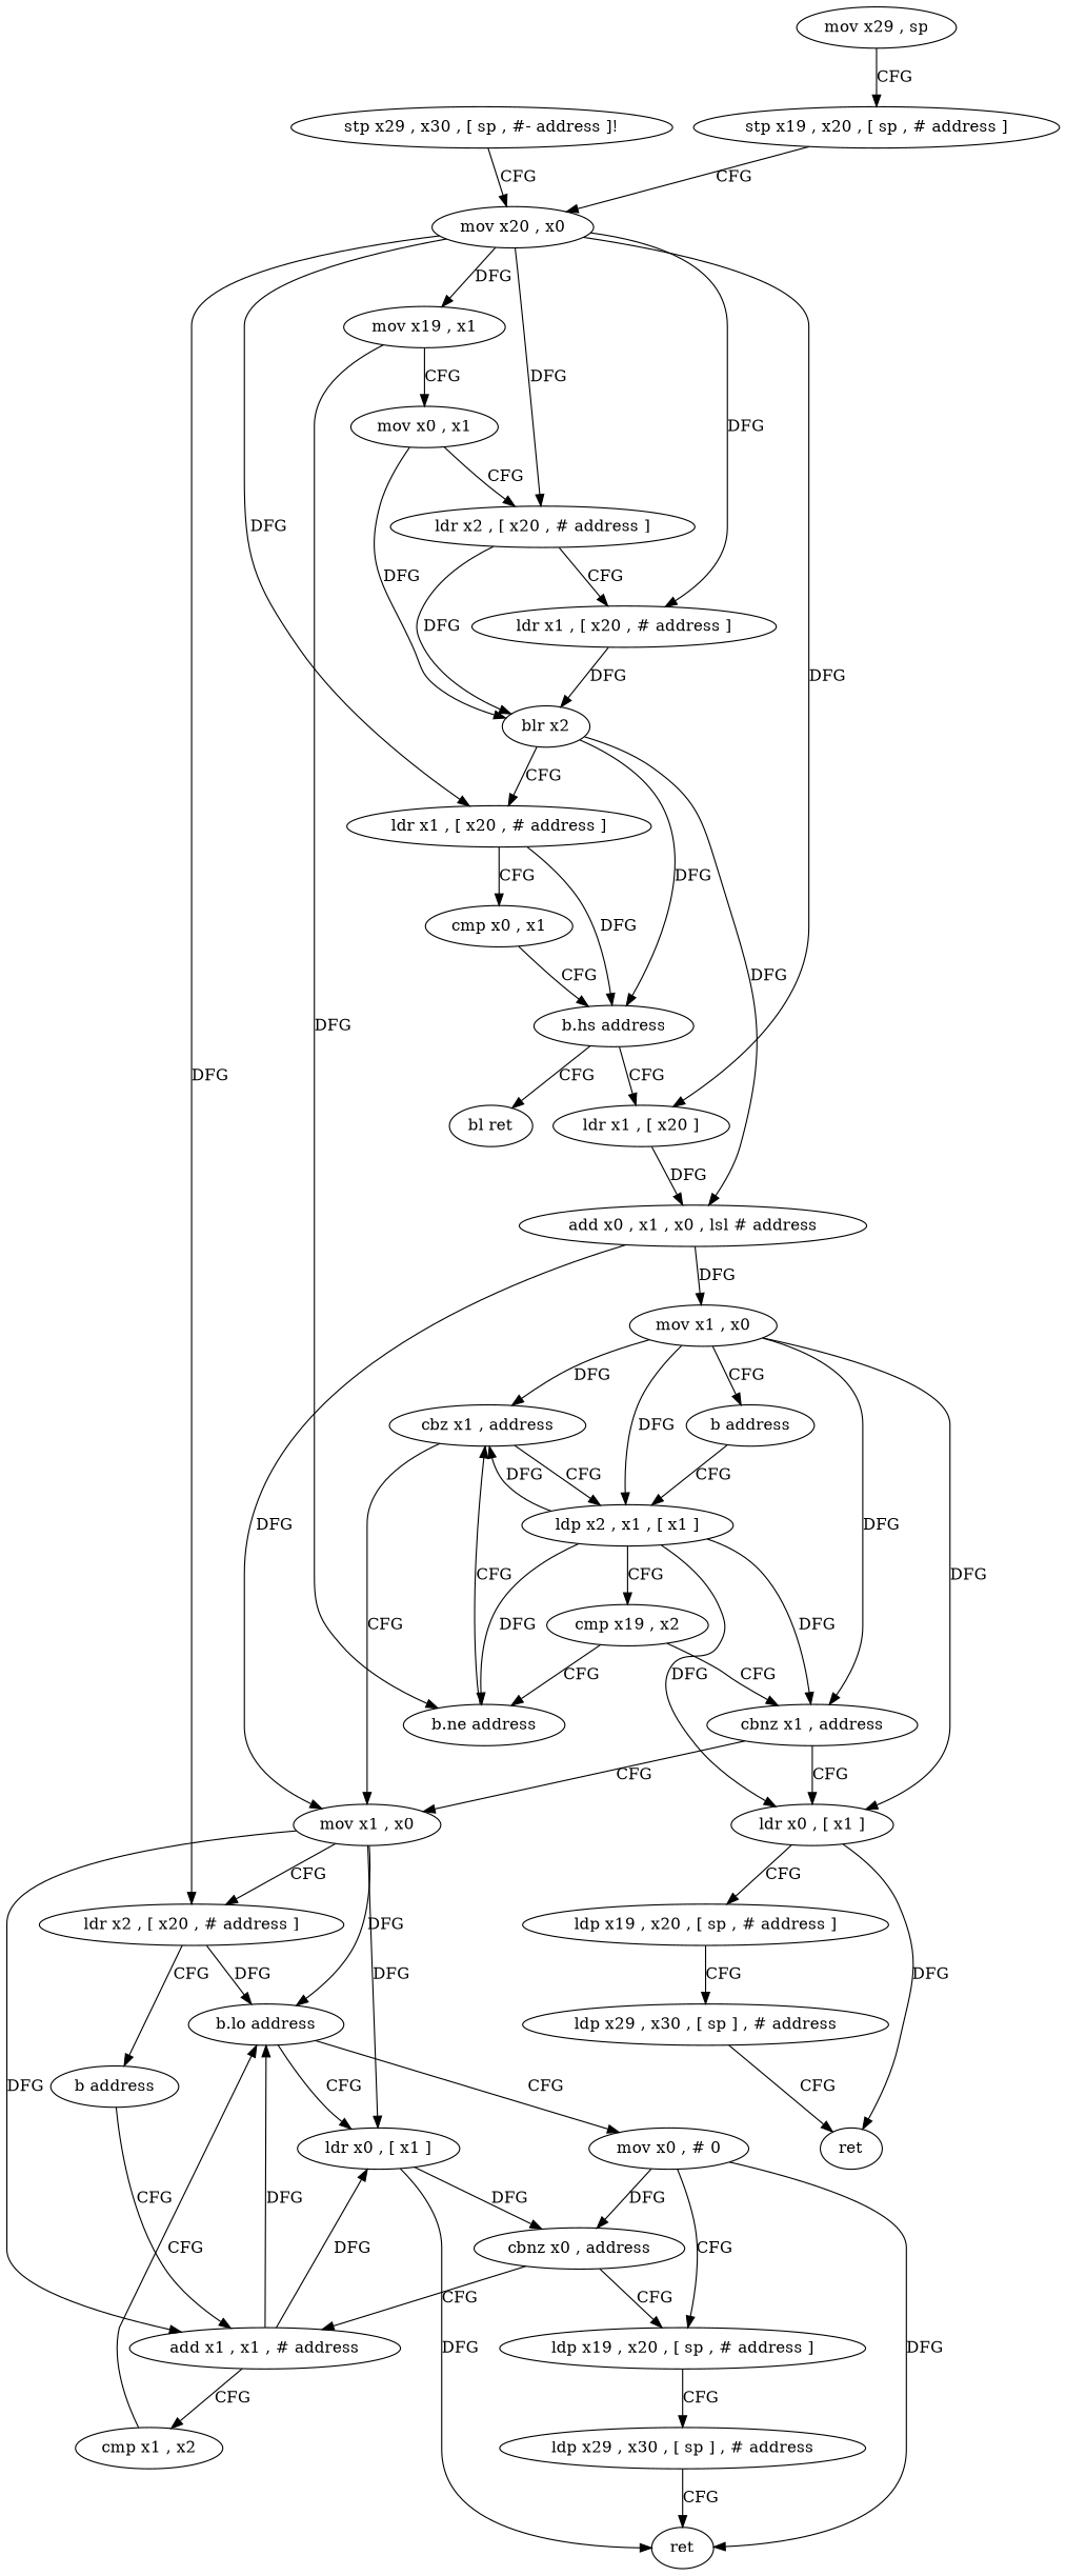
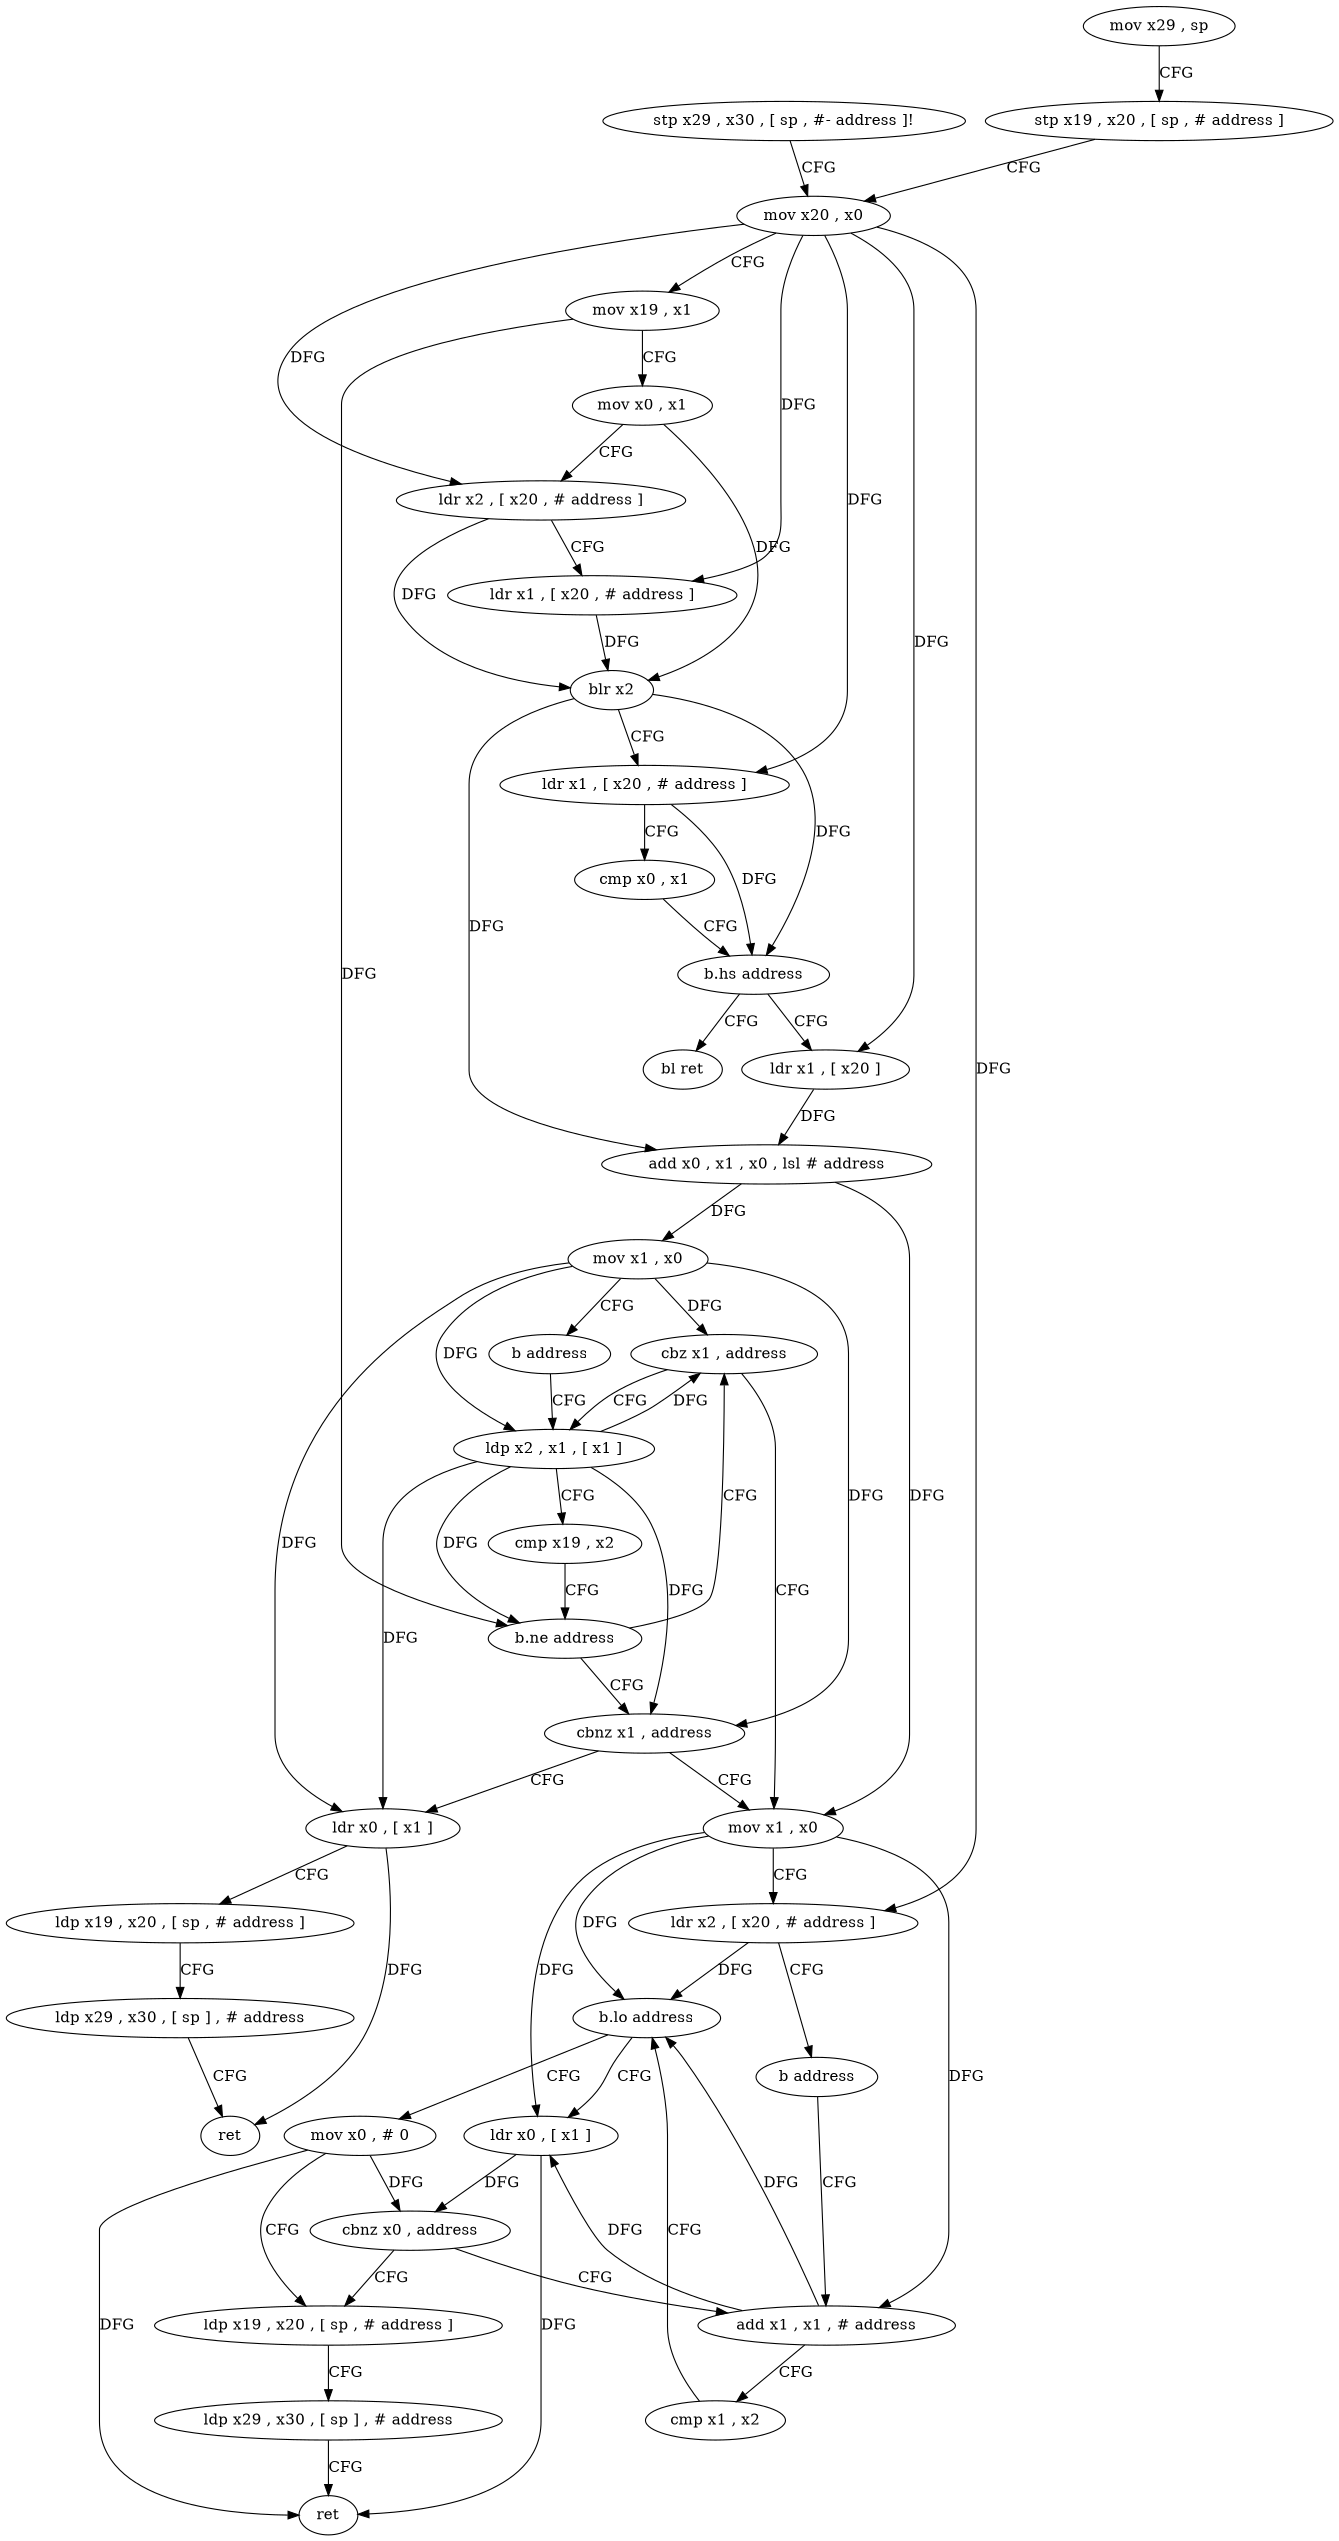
  digraph {
    n1 [label="stp x29 , x30 , [ sp , #- address ]!"]
    n2 [label="mov x20 , x0"]
    n3 [label="mov x29 , sp"]
    n4 [label="stp x19 , x20 , [ sp , # address ]"]
    n5 [label="mov x19 , x1"]
    n6 [label="ldr x2 , [ x20 , # address ]"]
    n7 [label="ldr x1 , [ x20 , # address ]"]
    n8 [label="ldr x1 , [ x20 , # address ]"]
    n9 [label="ldr x1 , [ x20 ]"]
    n10 [label="ldr x2 , [ x20 , # address ]"]
    n11 [label="mov x0 , x1"]
    n12 [label="b.ne address"]
    n13 [label="blr x2"]
    n14 [label="b.hs address"]
    n15 [label="cmp x0 , x1"]
    n16 [label="add x0 , x1 , x0 , lsl # address"]
    n17 [label="b.lo address"]
    n18 [label="b address"]
    n19 [label="cbz x1 , address"]
    n20 [label="cbnz x1 , address"]
    n21 [label="bl ret"]
    n22 [label="mov x1 , x0"]
    n23 [label="mov x1 , x0"]
    n24 [label="b address"]
    n25 [label="ldp x2 , x1 , [ x1 ]"]
    n26 [label="ldr x0 , [ x1 ]"]
    n27 [label="add x1 , x1 , # address"]
    n28 [label="ldr x0 , [ x1 ]"]
    n29 [label="cmp x19 , x2"]
    n30 [label="ldp x19 , x20 , [ sp , # address ]"]
    n31 [label=ret]
    n32 [label="cmp x1 , x2"]
    n33 [label="mov x0 , # 0"]
    n34 [label="cbnz x0 , address"]
    n35 [label=ret]
    n36 [label="ldp x29 , x30 , [ sp ] , # address"]
    n37 [label="ldp x19 , x20 , [ sp , # address ]"]
    n38 [label="ldp x29 , x30 , [ sp ] , # address"]
    n1 -> n2 [label=CFG]
-   n2 -> n5 [label=DFG]
+   n2 -> n5 [label=CFG]
    n2 -> n6 [label=DFG]
    n2 -> n7 [label=DFG]
    n2 -> n8 [label=DFG]
    n2 -> n9 [label=DFG]
    n2 -> n10 [label=DFG]
    n3 -> n4 [label=CFG]
    n4 -> n2 [label=CFG]
    n5 -> n11 [label=CFG]
    n5 -> n12 [label=DFG]
    n6 -> n7 [label=CFG]
    n6 -> n13 [label=DFG]
    n7 -> n13 [label=DFG]
    n8 -> n14 [label=DFG]
    n8 -> n15 [label=CFG]
    n9 -> n16 [label=DFG]
    n10 -> n17 [label=DFG]
    n10 -> n18 [label=CFG]
    n11 -> n6 [label=CFG]
    n11 -> n13 [label=DFG]
    n12 -> n19 [label=CFG]
-   n29 -> n20 [label=CFG]
+   n12 -> n20 [label=CFG]
    n13 -> n8 [label=CFG]
    n13 -> n14 [label=DFG]
    n13 -> n16 [label=DFG]
    n14 -> n9 [label=CFG]
    n14 -> n21 [label=CFG]
    n15 -> n14 [label=CFG]
    n16 -> n22 [label=DFG]
    n16 -> n23 [label=DFG]
    n17 -> n28 [label=CFG]
    n17 -> n33 [label=CFG]
    n18 -> n27 [label=CFG]
    n19 -> n23 [label=CFG]
    n19 -> n25 [label=CFG]
    n20 -> n23 [label=CFG]
    n20 -> n26 [label=CFG]
    n22 -> n19 [label=DFG]
    n22 -> n20 [label=DFG]
    n22 -> n24 [label=CFG]
    n22 -> n25 [label=DFG]
    n22 -> n26 [label=DFG]
    n23 -> n10 [label=CFG]
    n23 -> n17 [label=DFG]
    n23 -> n27 [label=DFG]
    n23 -> n28 [label=DFG]
    n24 -> n25 [label=CFG]
    n25 -> n12 [label=DFG]
    n25 -> n19 [label=DFG]
    n25 -> n20 [label=DFG]
    n25 -> n26 [label=DFG]
    n25 -> n29 [label=CFG]
    n26 -> n30 [label=CFG]
    n26 -> n31 [label=DFG]
    n27 -> n17 [label=DFG]
    n27 -> n28 [label=DFG]
    n27 -> n32 [label=CFG]
    n28 -> n34 [label=DFG]
    n28 -> n35 [label=DFG]
    n29 -> n12 [label=CFG]
    n30 -> n36 [label=CFG]
    n32 -> n17 [label=CFG]
    n33 -> n34 [label=DFG]
    n33 -> n35 [label=DFG]
    n33 -> n37 [label=CFG]
    n34 -> n27 [label=CFG]
    n34 -> n37 [label=CFG]
    n36 -> n31 [label=CFG]
    n37 -> n38 [label=CFG]
    n38 -> n35 [label=CFG]
  }
